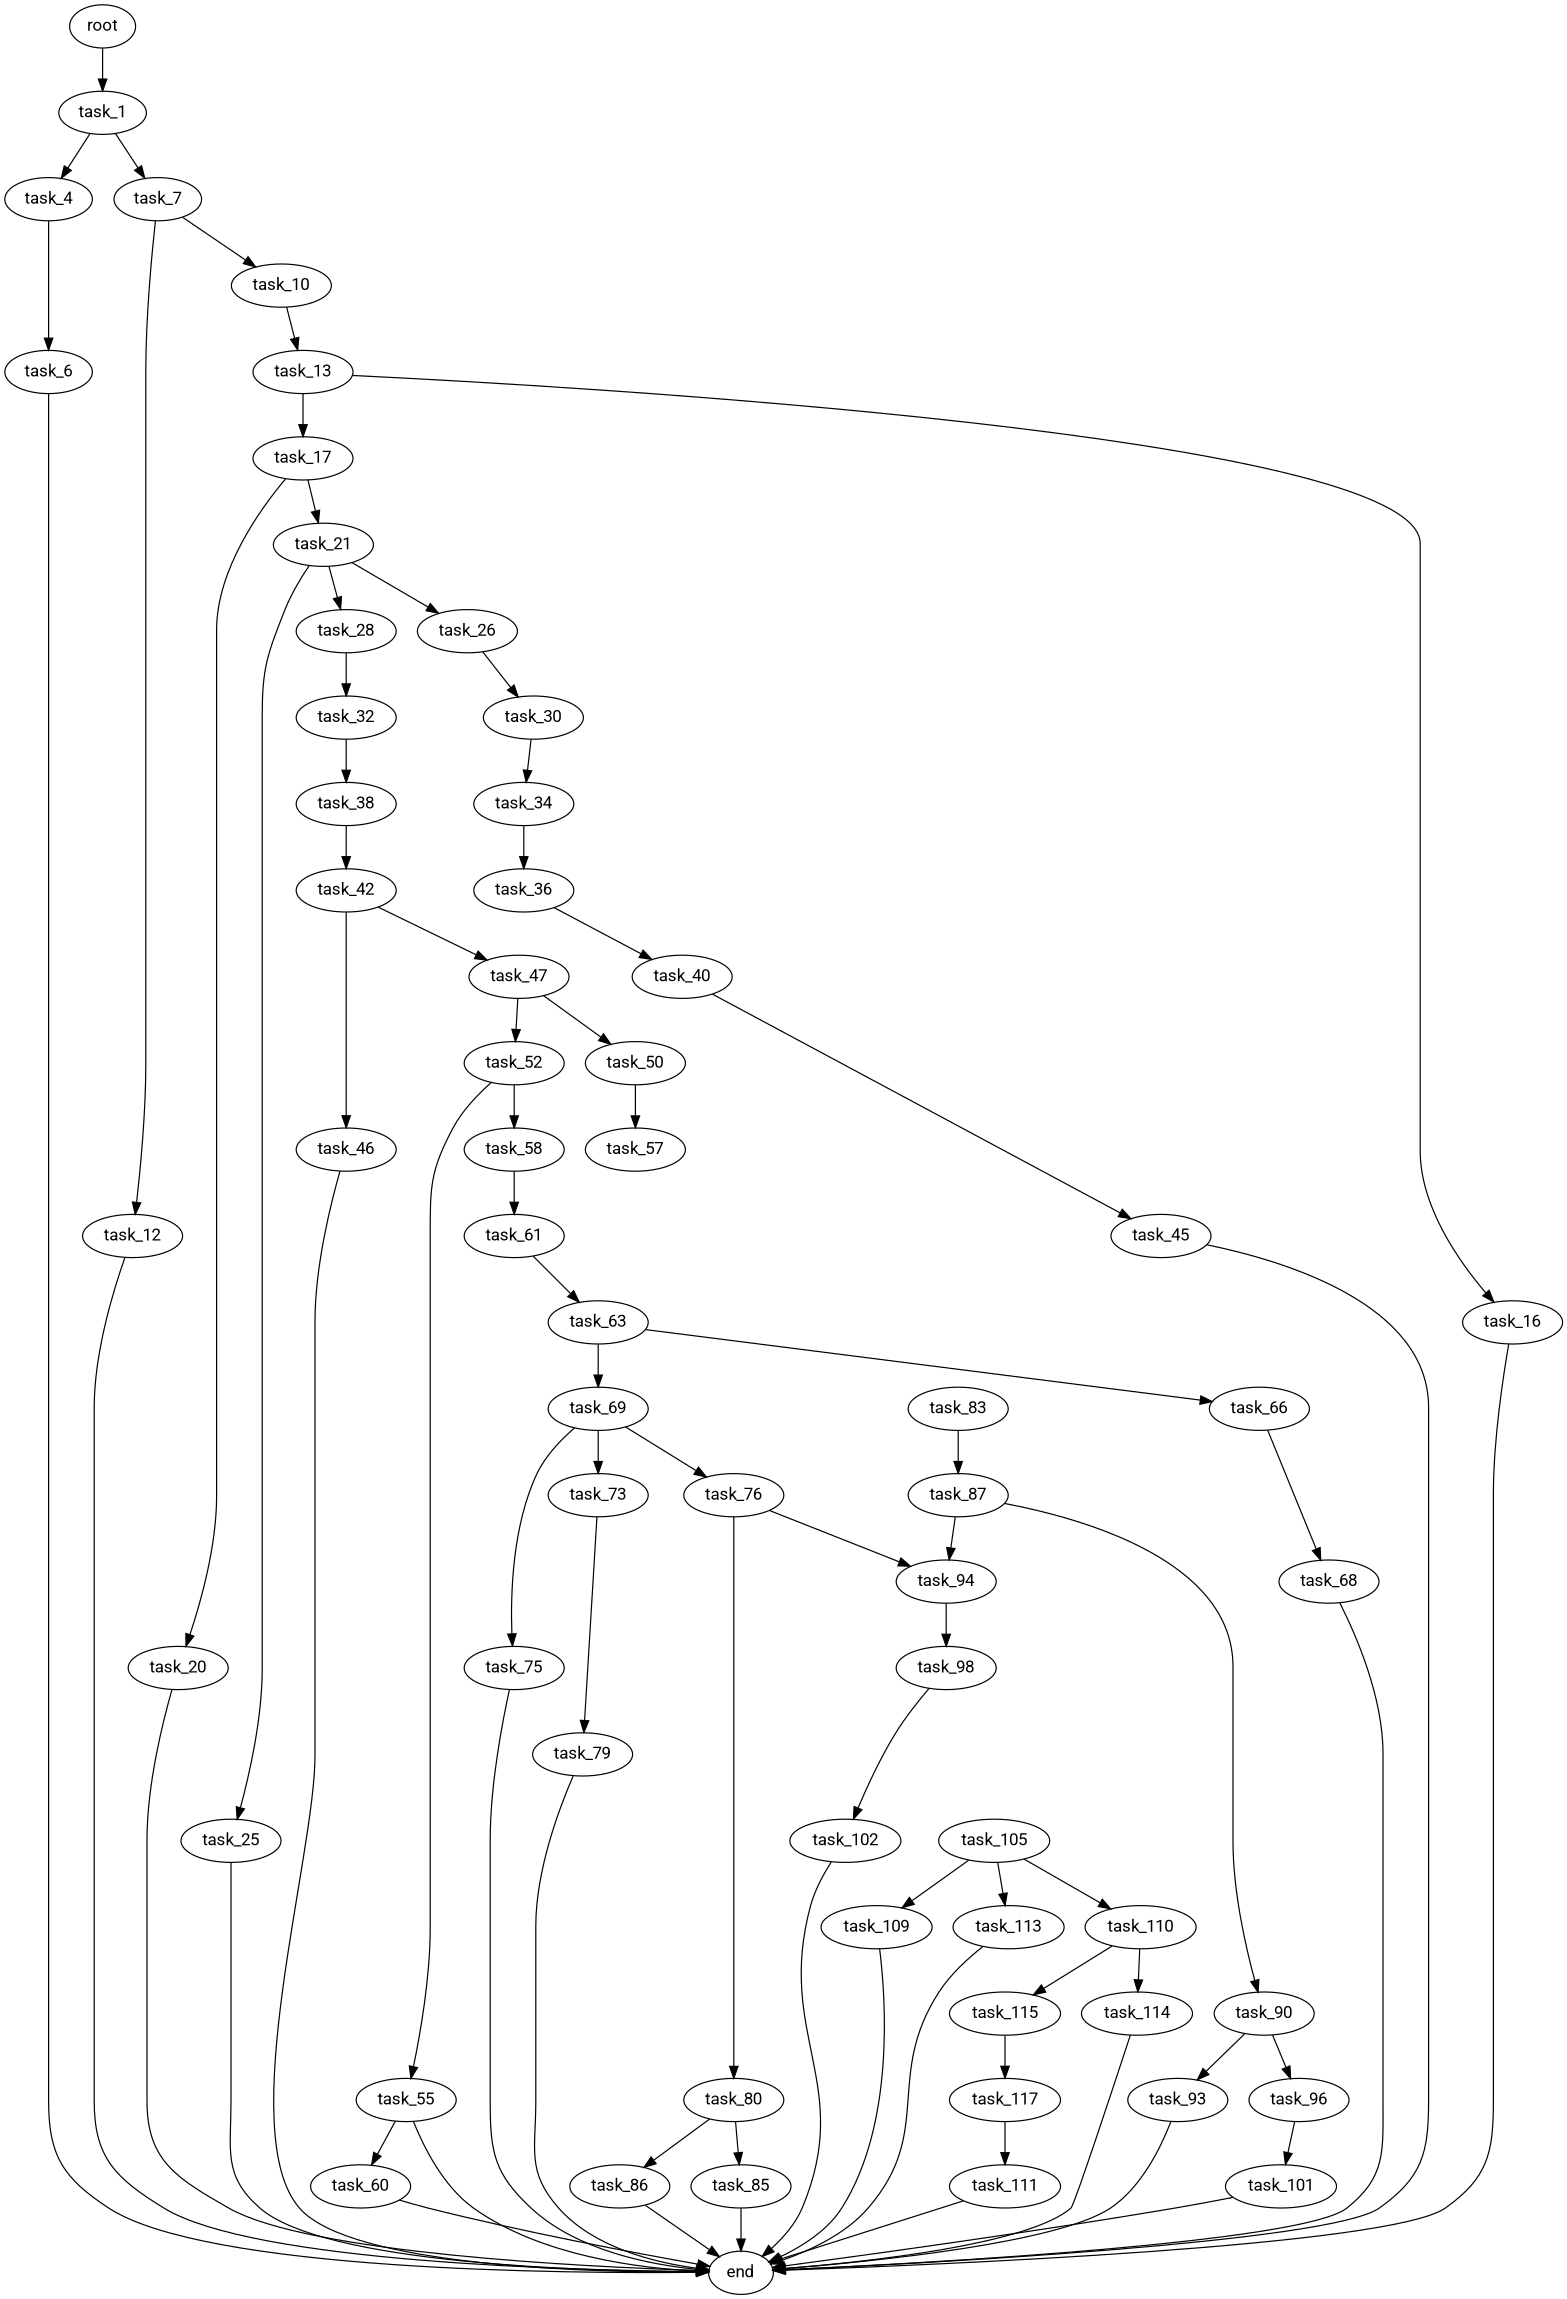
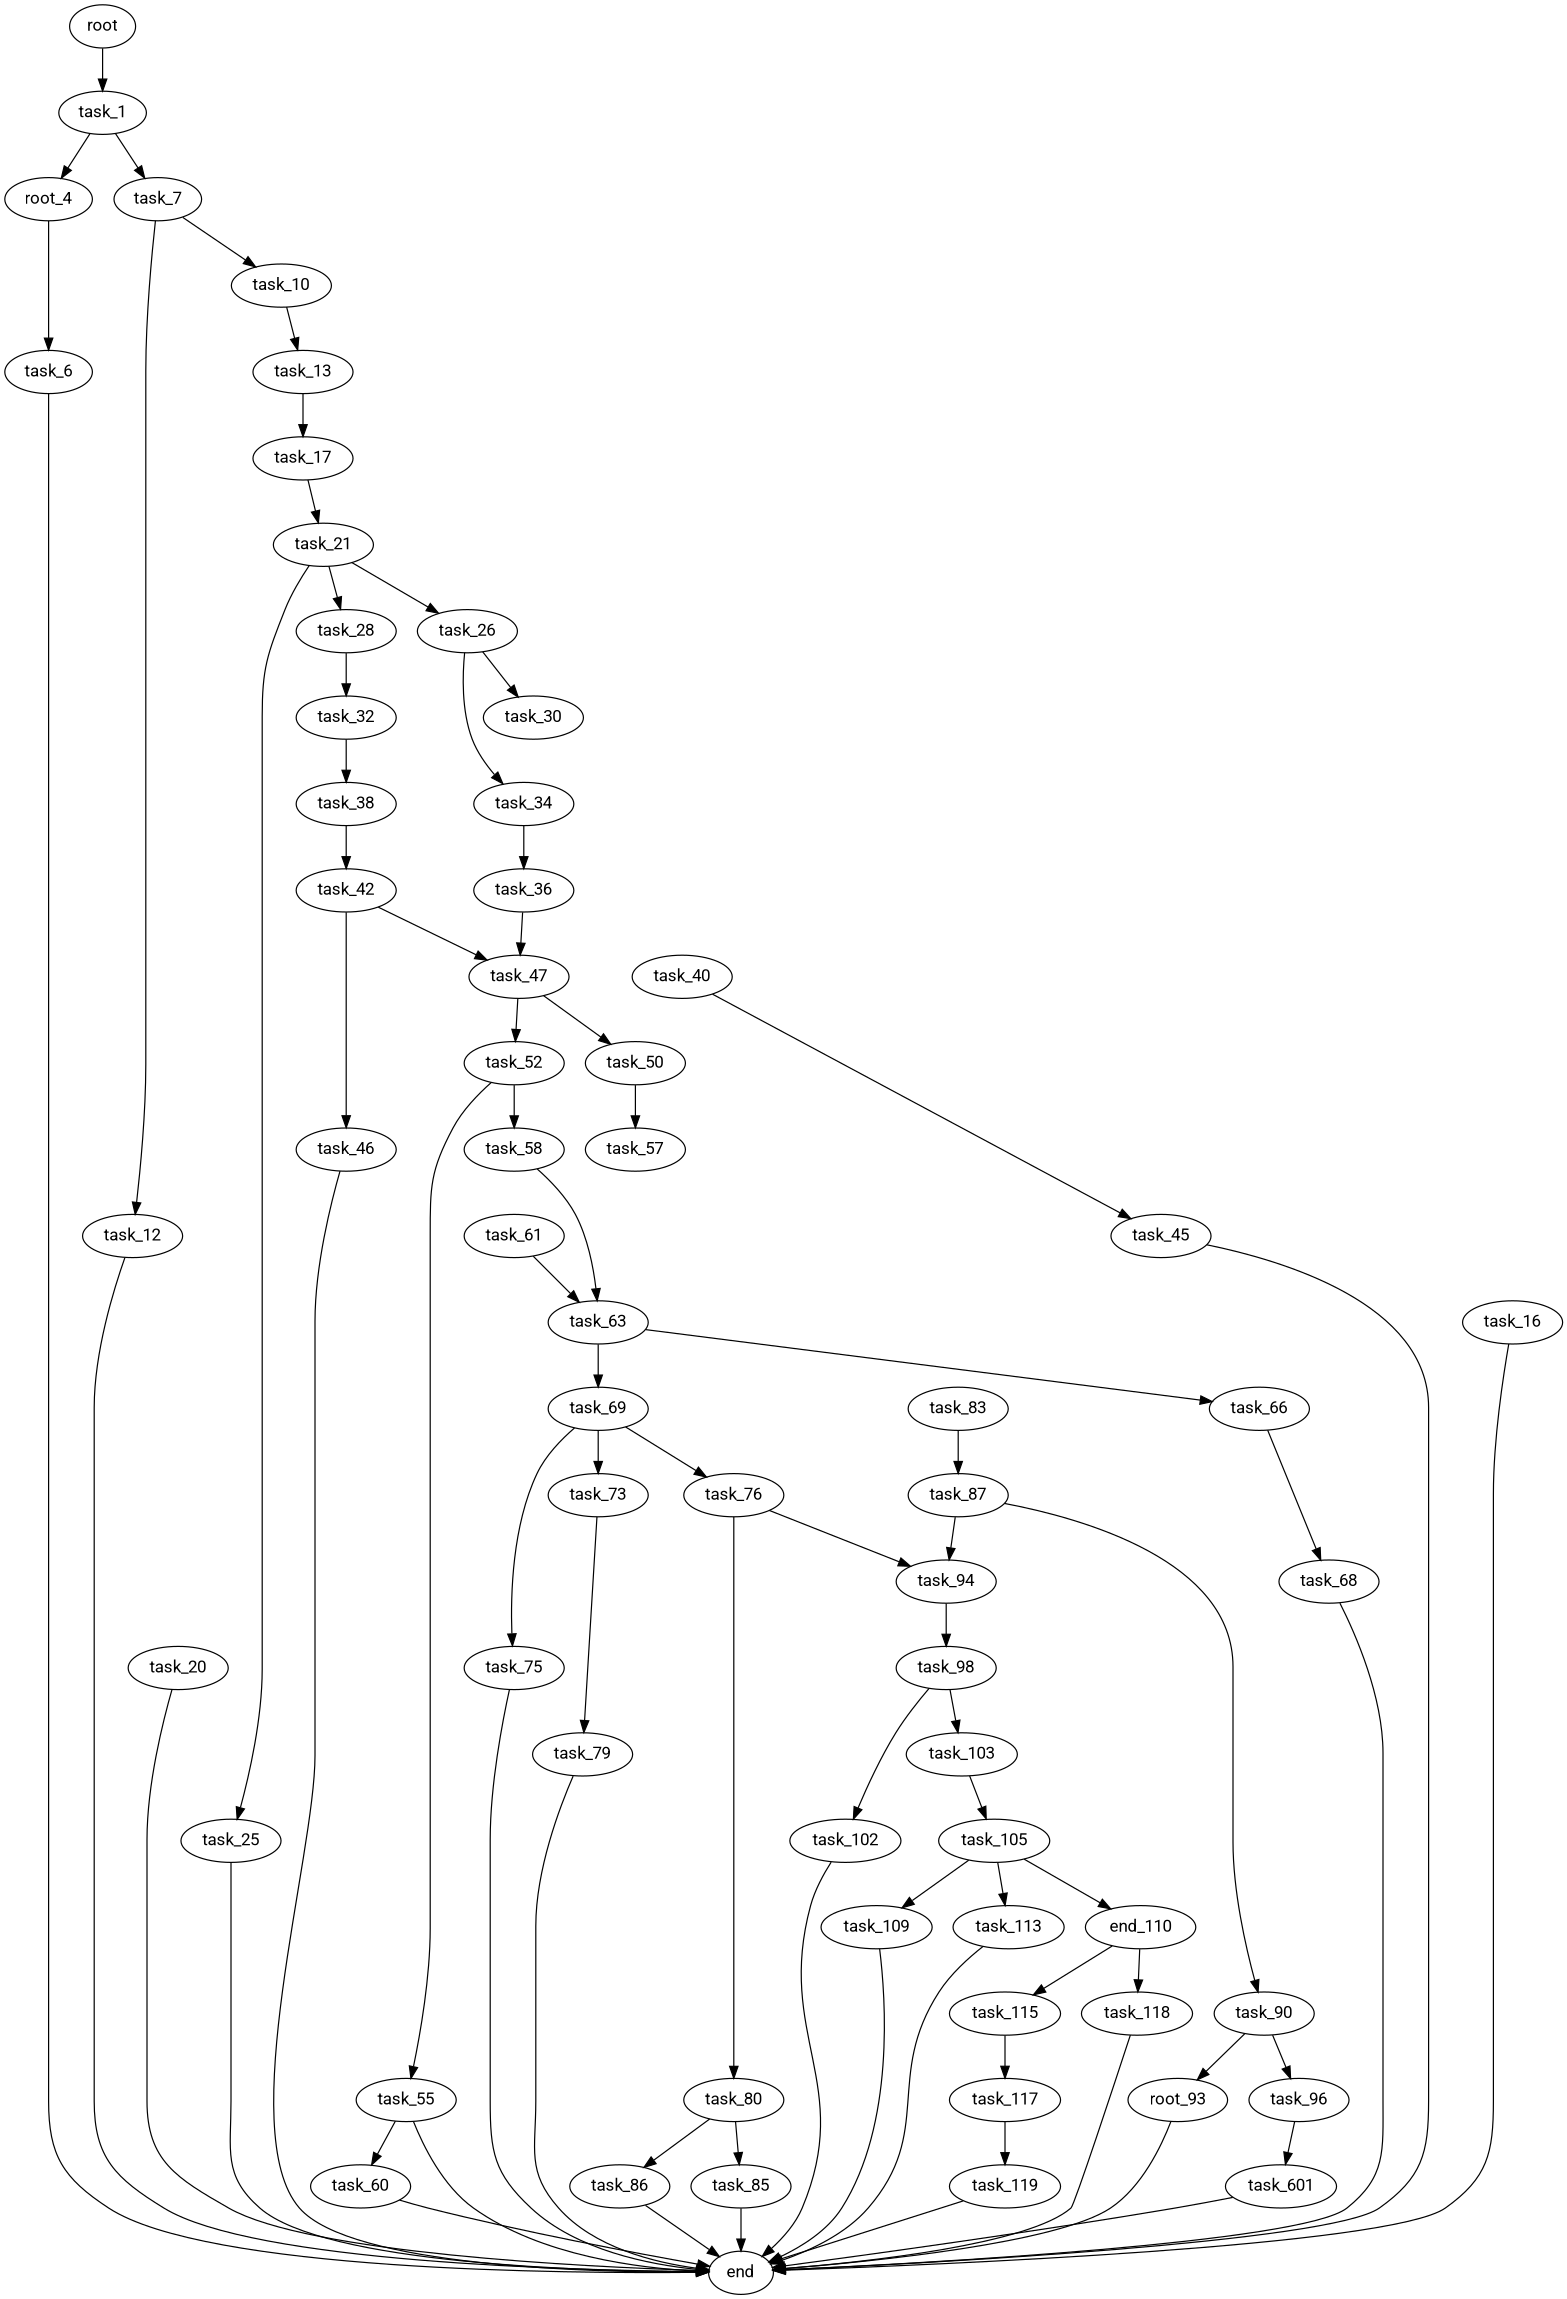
  digraph {
    fontname=Roboto
    node [fontname=Roboto]
    edge [fontname=Roboto]
    root
    task_1
-   task_4
+   task_4 [label=root_4]
    task_7
    task_6
    task_10
    task_12
    end
    task_13
    task_16
    task_17
    task_20
    task_21
    task_25
    task_26
    task_28
    task_30
    task_32
    task_34
    task_38
    task_36
    task_42
    task_40
    task_45
    task_46
    task_47
    task_50
    task_52
    task_57
    task_55
    task_58
    task_60
    task_61
    task_63
    task_66
    task_69
    task_68
    task_73
    task_75
    task_76
    task_79
    task_80
    task_94
    task_85
    task_86
    task_83
    task_87
    task_90
-   task_93
+   task_93 [label=root_93]
    task_96
    task_98
-   task_101
+   task_101 [label=task_601]
    task_102
+   task_103
    task_105
    task_109
-   task_110
+   task_110 [label=end_110]
    task_113
-   task_114
+   task_114 [label=task_118]
    task_115
    task_117
-   task_119 [label=task_111]
+   task_119
    root -> task_1
    task_1 -> task_4
    task_1 -> task_7
    task_4 -> task_6
    task_7 -> task_10
    task_7 -> task_12
    task_6 -> end
    task_10 -> task_13
    task_12 -> end
-   task_13 -> task_16
    task_13 -> task_17
    task_16 -> end
-   task_17 -> task_20
    task_17 -> task_21
    task_20 -> end
    task_21 -> task_25
    task_21 -> task_26
    task_21 -> task_28
    task_25 -> end
    task_26 -> task_30
    task_28 -> task_32
-   task_30 -> task_34
+   task_26 -> task_34
    task_32 -> task_38
    task_34 -> task_36
    task_38 -> task_42
-   task_36 -> task_40
+   task_36 -> task_47
    task_42 -> task_46
    task_42 -> task_47
    task_40 -> task_45
    task_45 -> end
    task_46 -> end
    task_47 -> task_50
    task_47 -> task_52
    task_50 -> task_57
    task_52 -> task_55
    task_52 -> task_58
    task_55 -> end
    task_55 -> task_60
-   task_58 -> task_61
+   task_58 -> task_63
    task_60 -> end
    task_61 -> task_63
    task_63 -> task_66
    task_63 -> task_69
    task_66 -> task_68
    task_69 -> task_73
    task_69 -> task_75
    task_69 -> task_76
    task_68 -> end
    task_73 -> task_79
    task_75 -> end
    task_76 -> task_80
    task_76 -> task_94
    task_79 -> end
    task_80 -> task_85
    task_80 -> task_86
    task_94 -> task_98
    task_85 -> end
    task_86 -> end
    task_83 -> task_87
    task_87 -> task_94
    task_87 -> task_90
    task_90 -> task_93
    task_90 -> task_96
    task_93 -> end
    task_96 -> task_101
    task_98 -> task_102
+   task_98 -> task_103
    task_101 -> end
    task_102 -> end
+   task_103 -> task_105
    task_105 -> task_109
    task_105 -> task_110
    task_105 -> task_113
    task_109 -> end
    task_110 -> task_114
    task_110 -> task_115
    task_113 -> end
    task_114 -> end
    task_115 -> task_117
    task_117 -> task_119
    task_119 -> end
  }
